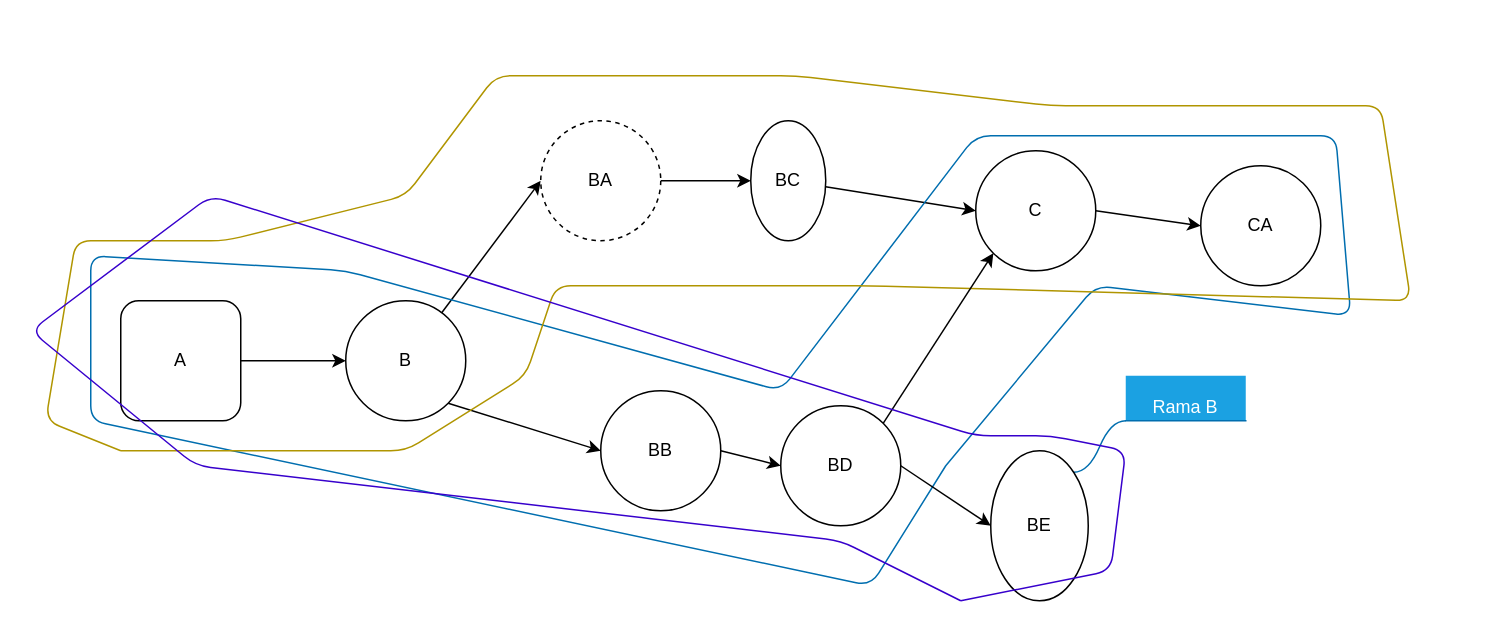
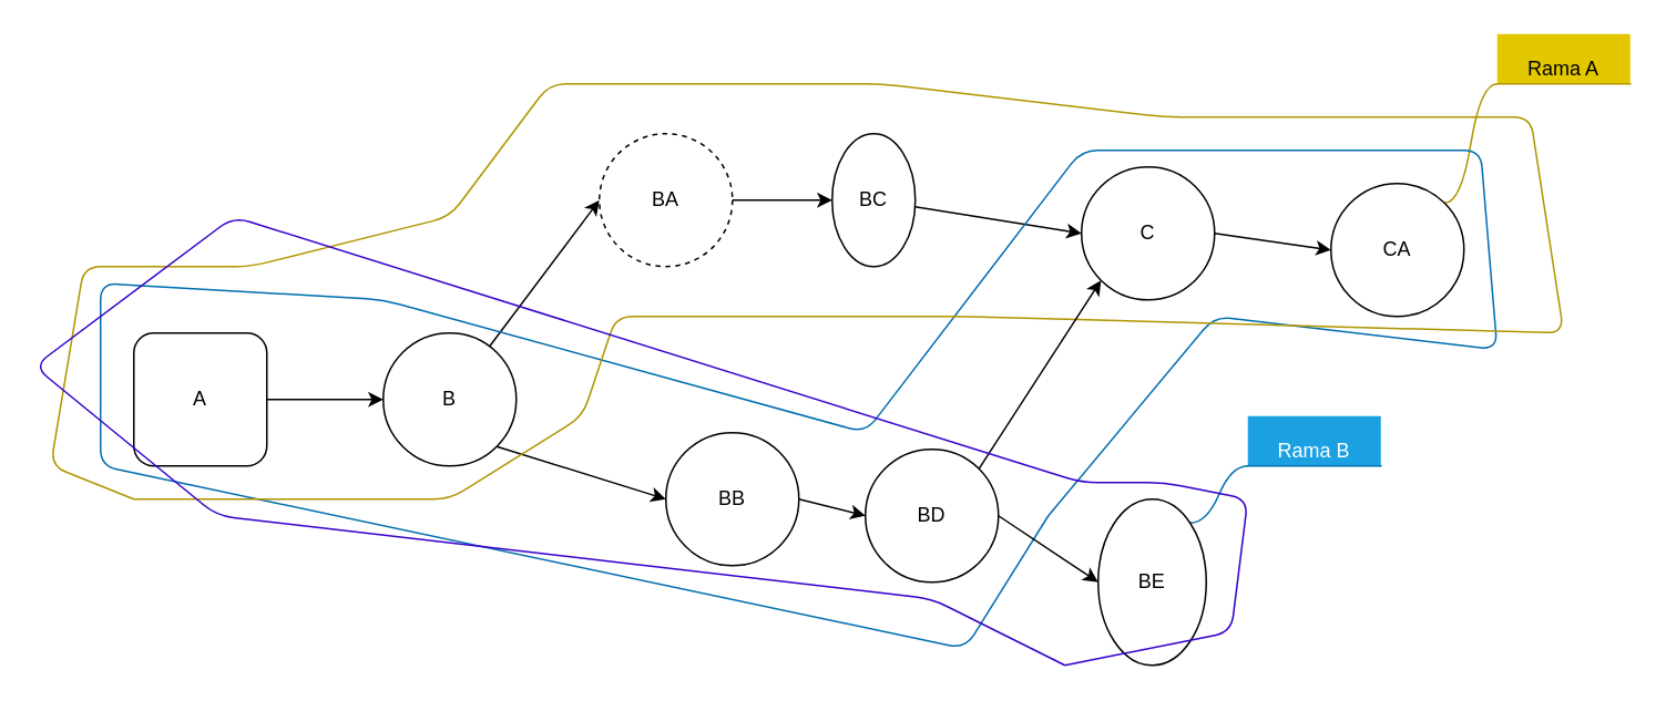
  <mxCell id="0" />
  <mxCell id="1" parent="0" />
  <mxCell id="2" style="edgeStyle=none;html=1;" edge="1" parent="1" source="3" target="6"><mxGeometry relative="1" as="geometry" /></mxCell>
  <mxCell id="3" value="A" style="whiteSpace=wrap;html=1;aspect=fixed;rounded=1;" vertex="1" parent="1"><mxGeometry x="80" y="200" width="80" height="80" as="geometry" /></mxCell>
  <mxCell id="4" style="edgeStyle=none;html=1;entryX=0;entryY=0.5;entryDx=0;entryDy=0;" edge="1" parent="1" source="6" target="8"><mxGeometry relative="1" as="geometry" /></mxCell>
  <mxCell id="5" style="edgeStyle=none;html=1;exitX=1;exitY=1;exitDx=0;exitDy=0;entryX=0;entryY=0.5;entryDx=0;entryDy=0;" edge="1" parent="1" source="6" target="9"><mxGeometry relative="1" as="geometry" /></mxCell>
  <mxCell id="6" value="B" style="ellipse;whiteSpace=wrap;html=1;aspect=fixed;" vertex="1" parent="1"><mxGeometry x="230" y="200" width="80" height="80" as="geometry" /></mxCell>
  <mxCell id="7" style="edgeStyle=none;html=1;exitX=1;exitY=0.5;exitDx=0;exitDy=0;" edge="1" parent="1" source="8" target="11"><mxGeometry relative="1" as="geometry" /></mxCell>
  <mxCell id="8" value="BA" style="ellipse;whiteSpace=wrap;html=1;aspect=fixed;dashed=1;" vertex="1" parent="1"><mxGeometry x="360" y="80" width="80" height="80" as="geometry" /></mxCell>
  <mxCell id="9" value="BB" style="ellipse;whiteSpace=wrap;html=1;aspect=fixed;" vertex="1" parent="1"><mxGeometry x="400" y="260" width="80" height="80" as="geometry" /></mxCell>
  <mxCell id="10" style="edgeStyle=none;html=1;entryX=0;entryY=0.5;entryDx=0;entryDy=0;" edge="1" parent="1" source="11" target="21"><mxGeometry relative="1" as="geometry" /></mxCell>
  <mxCell id="11" value="BC" style="ellipse;whiteSpace=wrap;html=1;aspect=fixed;" vertex="1" parent="1"><mxGeometry x="500" y="80" width="50" height="80" as="geometry" /></mxCell>
+ <mxCell id="12" value="Rama A" style="whiteSpace=wrap;html=1;shape=partialRectangle;top=0;left=0;bottom=1;right=0;points=[[0,1],[1,1]];fillColor=#e3c800;align=center;verticalAlign=bottom;routingCenterY=0.5;snapToPoint=1;recursiveResize=0;autosize=1;treeFolding=1;treeMoving=1;newEdgeStyle={&quot;edgeStyle&quot;:&quot;entityRelationEdgeStyle&quot;,&quot;startArrow&quot;:&quot;none&quot;,&quot;endArrow&quot;:&quot;none&quot;,&quot;segment&quot;:10,&quot;curved&quot;:1,&quot;sourcePerimeterSpacing&quot;:0,&quot;targetPerimeterSpacing&quot;:0};fontColor=#000000;strokeColor=#B09500;" vertex="1" parent="1"><mxGeometry x="900" y="20" width="80" height="30" as="geometry" /></mxCell>
+ <mxCell id="13" value="" style="edgeStyle=entityRelationEdgeStyle;startArrow=none;endArrow=none;segment=10;curved=1;sourcePerimeterSpacing=0;targetPerimeterSpacing=0;exitX=1;exitY=0;exitDx=0;exitDy=0;fillColor=#e3c800;strokeColor=#B09500;" edge="1" parent="1" source="23" target="12"><mxGeometry relative="1" as="geometry"><mxPoint x="320" y="260" as="sourcePoint" /></mxGeometry></mxCell>
  <mxCell id="14" value="Rama B" style="whiteSpace=wrap;html=1;shape=partialRectangle;top=0;left=0;bottom=1;right=0;points=[[0,1],[1,1]];fillColor=#1ba1e2;align=center;verticalAlign=bottom;routingCenterY=0.5;snapToPoint=1;recursiveResize=0;autosize=1;treeFolding=1;treeMoving=1;newEdgeStyle={&quot;edgeStyle&quot;:&quot;entityRelationEdgeStyle&quot;,&quot;startArrow&quot;:&quot;none&quot;,&quot;endArrow&quot;:&quot;none&quot;,&quot;segment&quot;:10,&quot;curved&quot;:1,&quot;sourcePerimeterSpacing&quot;:0,&quot;targetPerimeterSpacing&quot;:0};fontColor=#ffffff;strokeColor=#006EAF;" vertex="1" parent="1"><mxGeometry x="750" y="250" width="80" height="30" as="geometry" /></mxCell>
  <mxCell id="15" value="" style="edgeStyle=entityRelationEdgeStyle;startArrow=none;endArrow=none;segment=10;curved=1;sourcePerimeterSpacing=0;targetPerimeterSpacing=0;exitX=1;exitY=0;exitDx=0;exitDy=0;fillColor=#1ba1e2;strokeColor=#006EAF;" edge="1" parent="1" source="22" target="14"><mxGeometry relative="1" as="geometry"><mxPoint x="320" y="260" as="sourcePoint" /></mxGeometry></mxCell>
  <mxCell id="16" value="" style="endArrow=none;html=1;fillColor=#1ba1e2;strokeColor=#006EAF;" edge="1" parent="1"><mxGeometry width="50" height="50" relative="1" as="geometry"><mxPoint x="630" y="310" as="sourcePoint" /><mxPoint x="630" y="310" as="targetPoint" /><Array as="points"><mxPoint x="730" y="190" /><mxPoint x="900" y="210" /><mxPoint x="890" y="90" /><mxPoint x="710" y="90" /><mxPoint x="650" y="90" /><mxPoint x="520" y="260" /><mxPoint x="230" y="180" /><mxPoint x="60" y="170" /><mxPoint x="60" y="280" /><mxPoint x="580" y="390" /></Array></mxGeometry></mxCell>
  <mxCell id="17" value="" style="endArrow=none;html=1;fillColor=#e3c800;strokeColor=#B09500;" edge="1" parent="1"><mxGeometry width="50" height="50" relative="1" as="geometry"><mxPoint x="80" y="300" as="sourcePoint" /><mxPoint x="80" y="300" as="targetPoint" /><Array as="points"><mxPoint x="270" y="300" /><mxPoint x="350" y="250" /><mxPoint x="370" y="190" /><mxPoint x="580" y="190" /><mxPoint x="940" y="200" /><mxPoint x="920" y="70" /><mxPoint x="700" y="70" /><mxPoint x="530" y="50" /><mxPoint x="330" y="50" /><mxPoint x="270" y="130" /><mxPoint x="150" y="160" /><mxPoint x="50" y="160" /><mxPoint x="30" y="280" /></Array></mxGeometry></mxCell>
  <mxCell id="18" style="edgeStyle=none;html=1;exitX=1;exitY=0;exitDx=0;exitDy=0;entryX=0;entryY=1;entryDx=0;entryDy=0;" edge="1" parent="1" source="19" target="21"><mxGeometry relative="1" as="geometry" /></mxCell>
  <mxCell id="19" value="BD" style="ellipse;whiteSpace=wrap;html=1;aspect=fixed;" vertex="1" parent="1"><mxGeometry x="520" y="270" width="80" height="80" as="geometry" /></mxCell>
  <mxCell id="20" style="edgeStyle=none;html=1;exitX=1;exitY=0.5;exitDx=0;exitDy=0;entryX=0;entryY=0.5;entryDx=0;entryDy=0;" edge="1" parent="1" source="9" target="19"><mxGeometry relative="1" as="geometry"><mxPoint x="450" y="130" as="sourcePoint" /><mxPoint x="510" y="130" as="targetPoint" /></mxGeometry></mxCell>
  <mxCell id="21" value="C" style="ellipse;whiteSpace=wrap;html=1;aspect=fixed;" vertex="1" parent="1"><mxGeometry x="650" y="100" width="80" height="80" as="geometry" /></mxCell>
  <mxCell id="22" value="BE" style="ellipse;whiteSpace=wrap;html=1;aspect=fixed;" vertex="1" parent="1"><mxGeometry x="660" y="300" width="65" height="100" as="geometry" /></mxCell>
  <mxCell id="23" value="CA" style="ellipse;whiteSpace=wrap;html=1;aspect=fixed;" vertex="1" parent="1"><mxGeometry x="800" y="110" width="80" height="80" as="geometry" /></mxCell>
  <mxCell id="24" value="" style="endArrow=none;html=1;fillColor=#6a00ff;strokeColor=#3700CC;" edge="1" parent="1"><mxGeometry width="50" height="50" relative="1" as="geometry"><mxPoint x="640" y="400" as="sourcePoint" /><mxPoint x="640" y="400" as="targetPoint" /><Array as="points"><mxPoint x="740" y="380" /><mxPoint x="750" y="300" /><mxPoint x="700" y="290" /><mxPoint x="650" y="290" /><mxPoint x="140" y="130" /><mxPoint x="20" y="220" /><mxPoint x="130" y="310" /><mxPoint x="560" y="360" /></Array></mxGeometry></mxCell>
  <mxCell id="25" style="edgeStyle=none;html=1;exitX=1;exitY=0.5;exitDx=0;exitDy=0;entryX=0;entryY=0.5;entryDx=0;entryDy=0;" edge="1" parent="1" source="21" target="23"><mxGeometry relative="1" as="geometry"><mxPoint x="598.284" y="291.716" as="sourcePoint" /><mxPoint x="671.716" y="178.284" as="targetPoint" /></mxGeometry></mxCell>
  <mxCell id="26" style="edgeStyle=none;html=1;exitX=1;exitY=0.5;exitDx=0;exitDy=0;entryX=0;entryY=0.5;entryDx=0;entryDy=0;" edge="1" parent="1" source="19" target="22"><mxGeometry relative="1" as="geometry"><mxPoint x="598.284" y="291.716" as="sourcePoint" /><mxPoint x="671.716" y="178.284" as="targetPoint" /></mxGeometry></mxCell>
